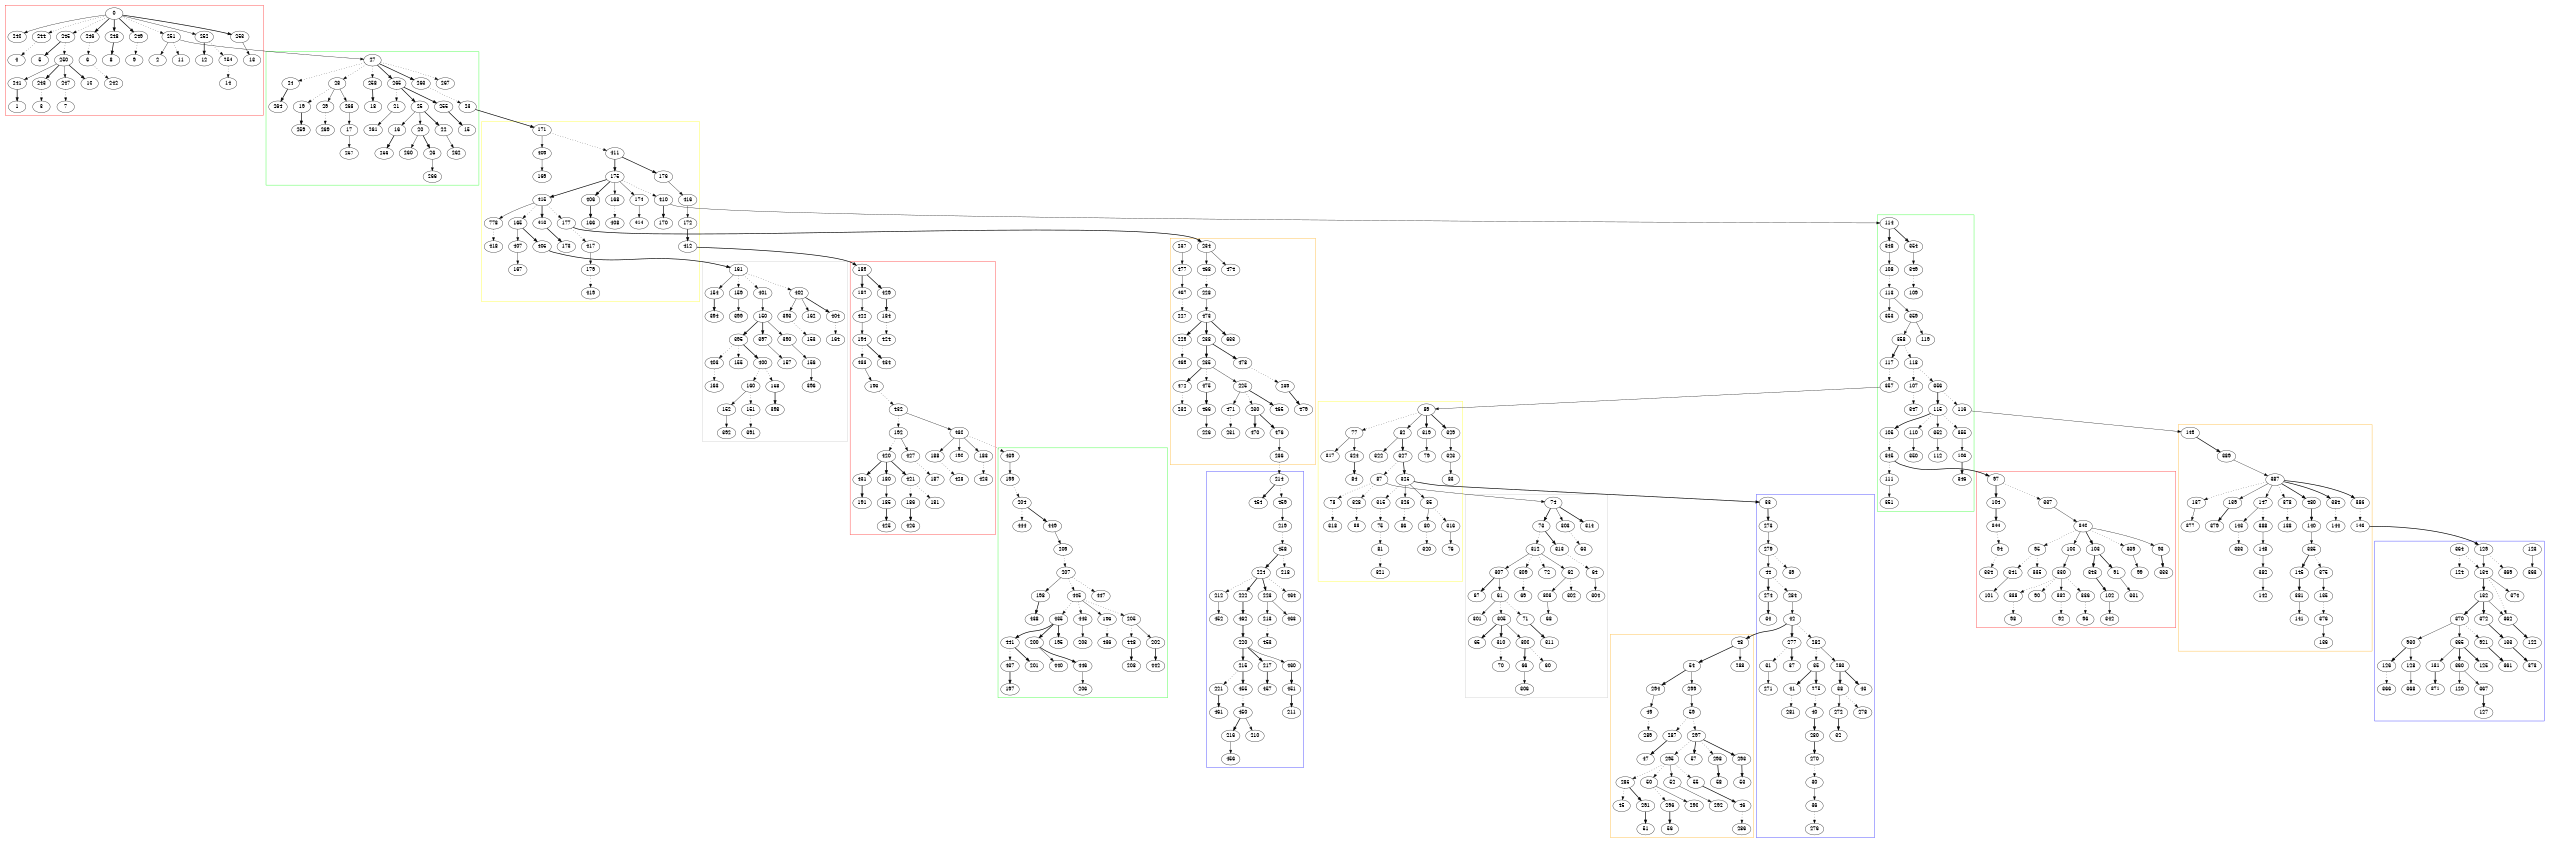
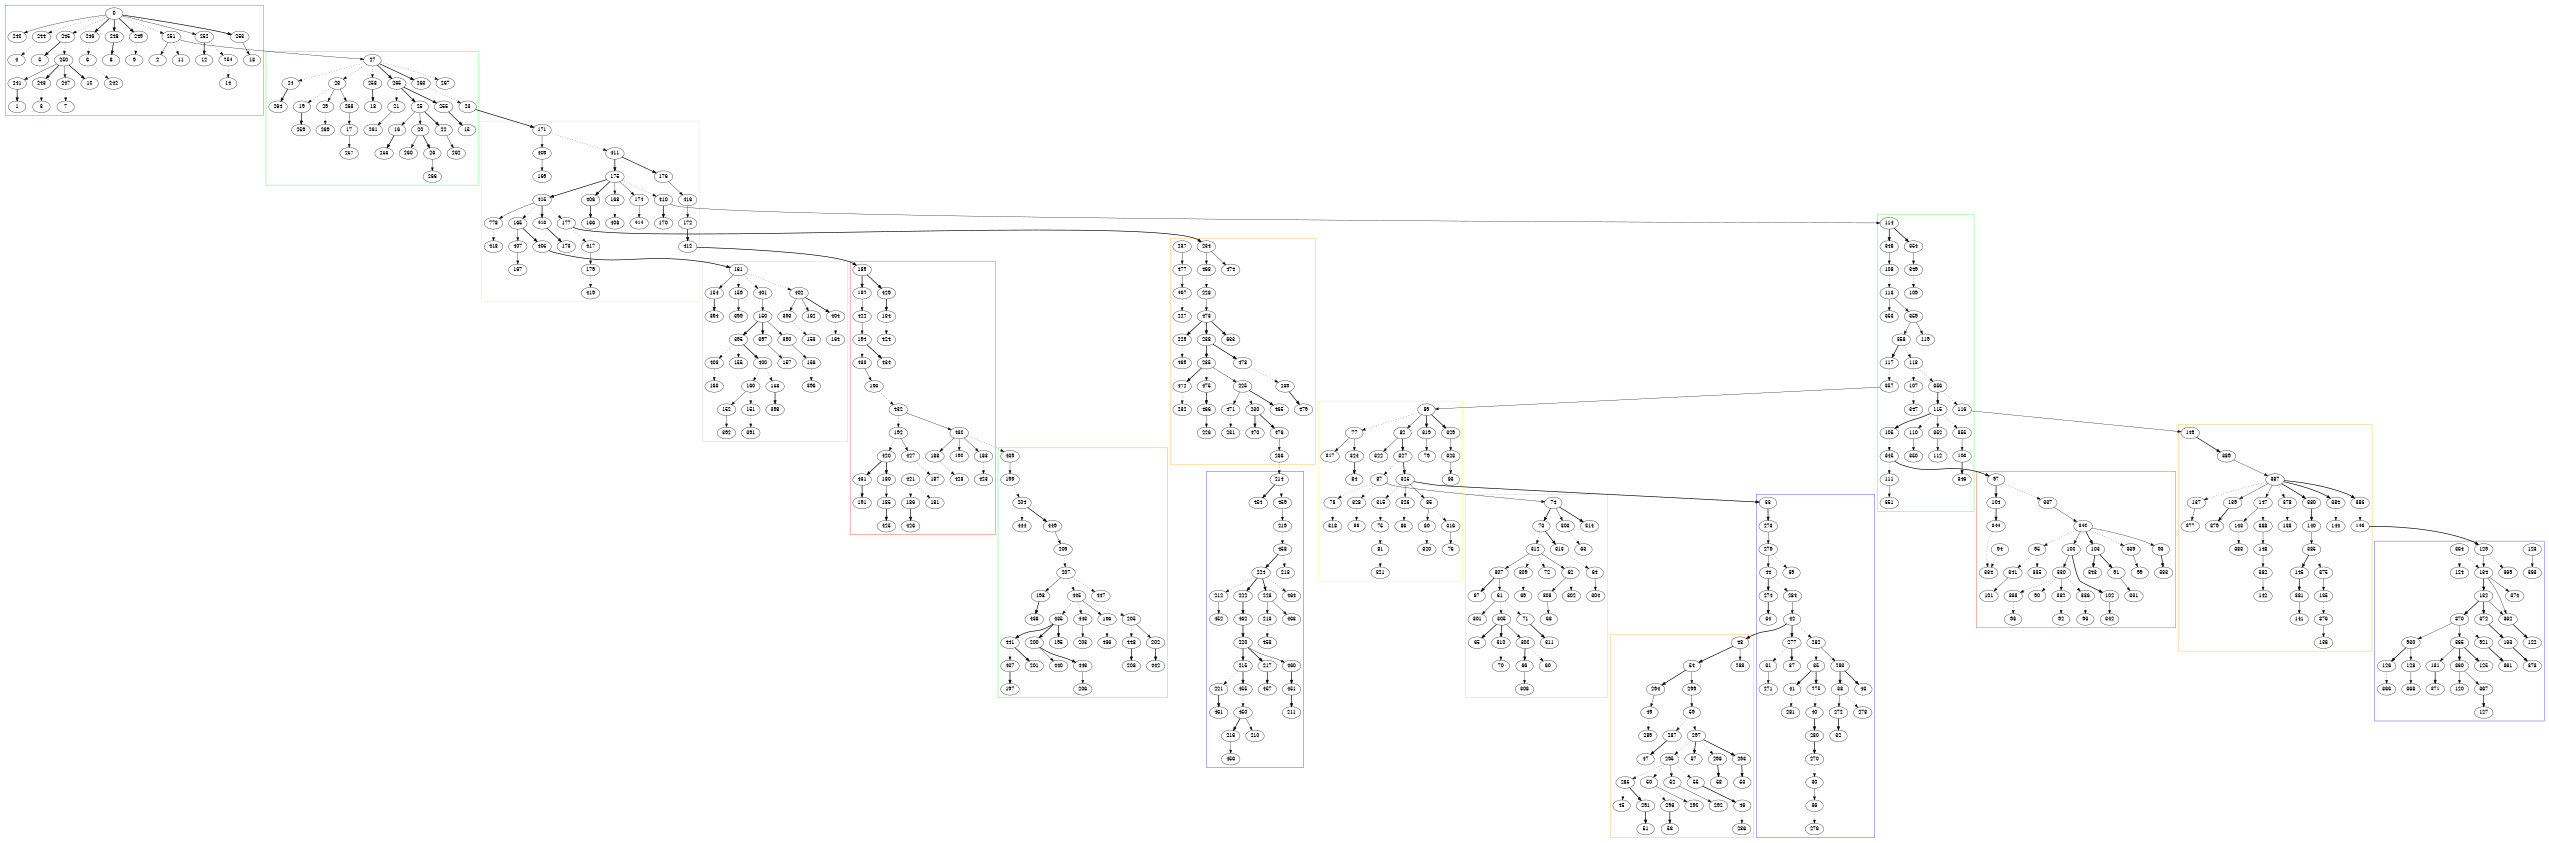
  strict digraph {
    edge [style=dotted]
    75
    81
    321
    77
    317
    324
    84
    78
    318
    80
    320
    82
    322
    327
    87
    325
    85
    316
    76
    328
    88
    89
    319
    329
    79
    323
    315
    83
    326
    86
    61
    71
    301
    305
    311
    300
    65
    310
    62
    302
    308
    68
    64
    304
    66
    306
    73
    312
    313
    307
    309
    72
    74
    303
    314
    63
    60
    70
    67
    69
    150
    390
    395
    397
    156
    155
    400
    403
    157
    151
    391
    152
    392
    154
    394
    396
    158
    398
    159
    399
    160
    161
    401
    402
    393
    162
    404
    153
    163
    164
    180
    185
    425
    182
    422
    194
    183
    423
    184
    424
    186
    426
    188
    428
    189
    429
    192
    420
    427
    421
    431
    187
    193
    432
    430
    433
    434
    181
    191
    190
    30
    36
    276
    31
    271
    33
    273
    279
    35
    41
    275
    281
    40
    38
    272
    278
    32
    280
    270
    42
    277
    282
    37
    283
    44
    274
    284
    34
    39
    43
    91
    331
    93
    333
    94
    334
    95
    335
    341
    101
    97
    104
    337
    344
    340
    100
    102
    330
    342
    90
    332
    336
    338
    103
    343
    92
    96
    98
    339
    99
    225
    230
    465
    471
    470
    476
    231
    228
    473
    229
    238
    n192 [label=633]
    469
    236
    234
    468
    474
    235
    472
    475
    232
    466
    237
    477
    467
    478
    239
    479
    226
    227
    135
    376
    136
    137
    377
    139
    379
    140
    385
    145
    375
    143
    383
    381
    141
    147
    388
    148
    382
    142
    149
    389
    387
    378
    138
-   380 [label=480]
+   380
    384
    144
    386
    146
    46
    286
    48
    54
    288
    294
    299
    49
    289
    50
    290
    296
    56
    52
    292
    59
    55
    287
    297
    47
    293
    295
    57
    298
    285
    45
    291
    51
    53
    58
    105
    345
    111
    106
    346
    107
    347
    108
    113
    353
    359
    110
    350
    351
    358
    119
    114
    348
    354
    349
    115
    352
    355
    112
    117
    357
    118
    356
    116
    109
    n301 [label=921]
    361
    123
    363
    126
    366
    128
    368
    129
    134
    369
    132
    362
    364
    374
    n316 [label=930]
    131
    371
    370
    372
    365
    133
    373
    122
    124
    360
    120
    367
    127
    125
    16
    256
    17
    257
    19
    259
    20
    26
    260
    266
    21
    261
    22
    262
    24
    264
    25
    27
    28
    258
    263
    265
    267
    29
    268
    18
    23
    255
    269
    15
    212
    452
    213
    453
    214
    454
    459
    219
    215
    221
    455
    461
    450
    216
    456
    217
    457
    458
    224
    218
    220
    460
    451
    222
    462
    223
    463
    464
    210
    211
    196
    436
    198
    438
    199
    204
    444
    449
    200
    440
    446
    206
    202
    442
    209
    205
    448
    208
    207
    445
    447
    435
    443
    195
    441
    437
    201
    197
    439
    203
    165
    405
    407
    167
    168
    408
    171
    409
    411
    169
    175
    176
    172
    412
    174
    414
    406
    410
    415
    166
    170
    177
    n443 [label=778]
    413
    416
    417
    179
    418
    419
    173
    0
    240
    244
    245
    246
    248
    249
    251
    252
    253
    4
    5
    250
    6
    8
    9
    2
    11
    12
    254
    13
    242
    241
    1
    243
    3
    247
    10
    7
    14
    subgraph cluster_1 {
      color=yellow
      75
      81
      321
      77
      317
      324
      84
      78
      318
      80
      320
      82
      322
      327
      87
      325
      85
      316
      76
      328
      88
      89
      319
      329
      79
      323
      315
      83
      326
      86
    }
    subgraph cluster_2 {
      color=grey
      61
      71
      301
      305
      311
      300
      65
      310
      62
      302
      308
      68
      64
      304
      66
      306
      73
      312
      313
      307
      309
      72
      74
      303
      314
      63
      60
      70
      67
      69
    }
    subgraph cluster_3 {
      color=grey
      150
      390
      395
      397
      156
      155
      400
      403
      157
      151
      391
      152
      392
      154
      394
      396
      158
      398
      159
      399
      160
      161
      401
      402
      393
      162
      404
      153
      163
      164
    }
    subgraph cluster_4 {
      color=red
      180
      185
      425
      182
      422
      194
      183
      423
      184
      424
      186
      426
      188
      428
      189
      429
      192
      420
      427
      421
      431
      187
      193
      432
      430
      433
      434
      181
      191
      190
    }
    subgraph cluster_5 {
      color=blue
      30
      36
      276
      31
      271
      33
      273
      279
      35
      41
      275
      281
      40
      38
      272
      278
      32
      280
      270
      42
      277
      282
      37
      283
      44
      274
      284
      34
      39
      43
    }
    subgraph cluster_6 {
      color=red
      91
      331
      93
      333
      94
      334
      95
      335
      341
      101
      97
      104
      337
      344
      340
      100
      102
      330
      342
      90
      332
      336
      338
      103
      343
      92
      96
      98
      339
      99
    }
    subgraph cluster_7 {
      color=orange
      225
      230
      465
      471
      470
      476
      231
      228
      473
      229
      238
      n192
      469
      236
      234
      468
      474
      235
      472
      475
      232
      466
      237
      477
      467
      478
      239
      479
      226
      227
    }
    subgraph cluster_8 {
      color=orange
      135
      376
      136
      137
      377
      139
      379
      140
      385
      145
      375
      143
      383
      381
      141
      147
      388
      148
      382
      142
      149
      389
      387
      378
      138
      380
      384
      144
      386
      146
    }
    subgraph cluster_9 {
      color=orange
      46
      286
      48
      54
      288
      294
      299
      49
      289
      50
      290
      296
      56
      52
      292
      59
      55
      287
      297
      47
      293
      295
      57
      298
      285
      45
      291
      51
      53
      58
    }
    subgraph cluster_10 {
      color=green
      105
      345
      111
      106
      346
      107
      347
      108
      113
      353
      359
      110
      350
      351
      358
      119
      114
      348
      354
      349
      115
      352
      355
      112
      117
      357
      118
      356
      116
      109
    }
    subgraph cluster_11 {
      color=blue
      n301
      361
      123
      363
      126
      366
      128
      368
      129
      134
      369
      132
      362
      364
      374
      n316
      131
      371
      370
      372
      365
      133
      373
      122
      124
      360
      120
      367
      127
      125
    }
    subgraph cluster_12 {
      color=green
      16
      256
      17
      257
      19
      259
      20
      26
      260
      266
      21
      261
      22
      262
      24
      264
      25
      27
      28
      258
      263
      265
      267
      29
      268
      18
      23
      255
      269
      15
    }
    subgraph cluster_13 {
      color=blue
      212
      452
      213
      453
      214
      454
      459
      219
      215
      221
      455
      461
      450
      216
      456
      217
      457
      458
      224
      218
      220
      460
      451
      222
      462
      223
      463
      464
      210
      211
    }
    subgraph cluster_14 {
      color=green
      196
      436
      198
      438
      199
      204
      444
      449
      200
      440
      446
      206
      202
      442
      209
      205
      448
      208
      207
      445
      447
      435
      443
      195
      441
      437
      201
      197
      439
      203
    }
    subgraph cluster_15 {
      color=yellow
      165
      405
      407
      167
      168
      408
      171
      409
      411
      169
      175
      176
      172
      412
      174
      414
      406
      410
      415
      166
      170
      177
      n443
      413
      416
      417
      179
      418
      419
      173
    }
    subgraph cluster_16 {
      color=red
      0
      240
      244
      245
      246
      248
      249
      251
      252
      253
      4
      5
      250
      6
      8
      9
      2
      11
      12
      254
      13
      242
      241
      1
      243
      3
      247
      10
      7
      14
    }
    75 -> 81
    81 -> 321
    77 -> 317 [style=solid]
    77 -> 324 [style=solid]
    324 -> 84 [style=bold]
    78 -> 318
    80 -> 320
    82 -> 322 [style=solid]
    82 -> 327 [style=bold]
    327 -> 87
    327 -> 325 [style=bold]
    87 -> 78
    87 -> 328
    87 -> 74 [style=solid]
    325 -> 85 [style=solid]
    325 -> 315
    325 -> 326 [style=solid]
    325 -> 33 [style=bold]
    85 -> 80 [style=solid]
    85 -> 316
    316 -> 76 [style=solid]
    328 -> 88
    89 -> 77
    89 -> 82 [style=solid]
    89 -> 319 [style=bold]
    89 -> 329 [style=bold]
    319 -> 79 [style=solid]
    329 -> 323 [style=solid]
    323 -> 83 [style=solid]
    315 -> 75
    326 -> 86
    61 -> 71
    61 -> 301 [style=solid]
    61 -> 305
    71 -> 311 [style=bold]
    305 -> 300 [style=solid]
    305 -> 65 [style=bold]
    305 -> 310 [style=bold]
    300 -> 66 [style=bold]
    300 -> 60
    310 -> 70
    62 -> 302
    62 -> 308 [style=solid]
    308 -> 68 [style=solid]
    64 -> 304 [style=solid]
    66 -> 306 [style=solid]
    73 -> 312
    73 -> 313 [style=bold]
    312 -> 62 [style=solid]
    312 -> 307 [style=solid]
    312 -> 309
    312 -> 72
    313 -> 64
    307 -> 61 [style=solid]
    307 -> 67 [style=bold]
    309 -> 69
    74 -> 73 [style=bold]
    74 -> 303 [style=solid]
    74 -> 314 [style=bold]
    303 -> 63
    150 -> 390 [style=solid]
    150 -> 395 [style=bold]
    150 -> 397 [style=bold]
    390 -> 156 [style=solid]
    395 -> 155
    395 -> 400 [style=bold]
    395 -> 403
    397 -> 157 [style=solid]
-   156 -> 396 [style=solid]
+   156 -> 396
    400 -> 158
    400 -> 160
    403 -> 163
    151 -> 391
    152 -> 392 [style=solid]
    154 -> 394 [style=bold]
    158 -> 398 [style=bold]
    159 -> 399 [style=solid]
    160 -> 151
    160 -> 152 [style=solid]
    161 -> 154 [style=solid]
    161 -> 159
    161 -> 401
    161 -> 402
    401 -> 150 [style=solid]
    402 -> 393 [style=solid]
    402 -> 162 [style=solid]
    402 -> 404 [style=bold]
    393 -> 153
    404 -> 164
    180 -> 185 [style=solid]
    185 -> 425 [style=bold]
    182 -> 422 [style=solid]
    422 -> 194 [style=solid]
    194 -> 433
    194 -> 434 [style=bold]
    183 -> 423
    184 -> 424
    186 -> 426 [style=bold]
    188 -> 428
    189 -> 182 [style=bold]
    189 -> 429 [style=bold]
    429 -> 184 [style=bold]
    192 -> 420
    192 -> 427 [style=solid]
    420 -> 180 [style=bold]
-   420 -> 421 [style=bold]
    420 -> 431 [style=bold]
    427 -> 187
    421 -> 186
    421 -> 181
    431 -> 191 [style=bold]
    193 -> 432
    432 -> 192
    432 -> 430 [style=solid]
    430 -> 183 [style=solid]
    430 -> 188 [style=solid]
    430 -> 190 [style=solid]
    430 -> 439
    433 -> 193 [style=solid]
    30 -> 36 [style=solid]
    36 -> 276
    31 -> 271 [style=solid]
    33 -> 273 [style=bold]
    273 -> 279 [style=solid]
    279 -> 44 [style=solid]
    279 -> 39
    35 -> 41 [style=bold]
    35 -> 275 [style=bold]
    41 -> 281
    275 -> 40
    40 -> 280 [style=bold]
    38 -> 272 [style=solid]
    38 -> 278
    272 -> 32 [style=bold]
    280 -> 270 [style=bold]
    270 -> 30
    42 -> 277 [style=bold]
    42 -> 282
    42 -> 48 [style=bold]
    277 -> 31
    277 -> 37 [style=bold]
    282 -> 35
    282 -> 283 [style=solid]
    283 -> 38 [style=bold]
    283 -> 43 [style=bold]
    44 -> 274 [style=bold]
    44 -> 284
    274 -> 34 [style=bold]
    284 -> 42 [style=solid]
    91 -> 331 [style=solid]
    93 -> 333 [style=bold]
    94 -> 334
    95 -> 335
    95 -> 341
    341 -> 101 [style=solid]
    97 -> 104 [style=bold]
    97 -> 337
    104 -> 344 [style=bold]
    337 -> 340 [style=solid]
-   344 -> 94
+   344 -> 334
    340 -> 93 [style=solid]
    340 -> 95
    340 -> 100 [style=solid]
    340 -> 103 [style=bold]
    340 -> 339
-   343 -> 102 [style=bold]
+   100 -> 102 [style=bold]
    100 -> 330 [style=solid]
    102 -> 342 [style=solid]
    330 -> 90
    330 -> 332 [style=solid]
    330 -> 336
    330 -> 338
    332 -> 92
    336 -> 96
    338 -> 98
    103 -> 91 [style=bold]
    103 -> 343 [style=bold]
    339 -> 99 [style=solid]
    225 -> 230
    225 -> 465 [style=bold]
    225 -> 471 [style=solid]
    230 -> 470 [style=bold]
    230 -> 476 [style=bold]
    471 -> 231
    476 -> 236 [style=solid]
    228 -> 473 [style=solid]
    473 -> 229 [style=bold]
    473 -> 238 [style=bold]
    473 -> n192 [style=bold]
    229 -> 469
    238 -> 235 [style=bold]
    238 -> 478 [style=bold]
    236 -> 214
    234 -> 468 [style=solid]
    234 -> 474 [style=solid]
    468 -> 228
    235 -> 225 [style=solid]
    235 -> 472 [style=bold]
    235 -> 475
    472 -> 232
    475 -> 466 [style=bold]
    466 -> 226 [style=solid]
    237 -> 477 [style=solid]
    477 -> 467 [style=solid]
    467 -> 227
    478 -> 239
    239 -> 479 [style=bold]
    135 -> 376
    376 -> 136 [style=solid]
    137 -> 377 [style=solid]
    139 -> 379 [style=bold]
    140 -> 385 [style=solid]
    385 -> 145 [style=bold]
    385 -> 375
    145 -> 381 [style=bold]
    375 -> 135 [style=solid]
    143 -> 383
    381 -> 141 [style=solid]
    147 -> 143 [style=solid]
    147 -> 388
    388 -> 148 [style=solid]
    148 -> 382 [style=solid]
    382 -> 142 [style=solid]
    149 -> 389 [style=bold]
    389 -> 387 [style=solid]
    387 -> 137
    387 -> 139 [style=solid]
    387 -> 147 [style=solid]
    387 -> 378
    387 -> 380 [style=bold]
    387 -> 384 [style=bold]
    387 -> 386 [style=bold]
    378 -> 138
    380 -> 140 [style=bold]
    384 -> 144
    386 -> 146
    146 -> 129 [style=bold]
    46 -> 286
    48 -> 54 [style=bold]
    48 -> 288 [style=solid]
    54 -> 294 [style=bold]
    54 -> 299 [style=solid]
    294 -> 49 [style=solid]
    299 -> 59 [style=solid]
    49 -> 289
    50 -> 290 [style=solid]
    50 -> 296
    296 -> 56 [style=bold]
    52 -> 292 [style=solid]
    59 -> 287
    59 -> 297
    55 -> 46 [style=bold]
    287 -> 47 [style=bold]
    297 -> 293 [style=bold]
    297 -> 295
    297 -> 57 [style=bold]
    297 -> 298
    293 -> 53 [style=bold]
    295 -> 50
    295 -> 52 [style=solid]
    295 -> 55
    295 -> 285
    298 -> 58 [style=bold]
    285 -> 45
    285 -> 291 [style=bold]
    291 -> 51 [style=bold]
    105 -> 345
    345 -> 97 [style=bold]
    345 -> 111
    111 -> 351 [style=solid]
    106 -> 346 [style=bold]
    107 -> 347
    108 -> 113
    113 -> 353 [style=solid]
    113 -> 359 [style=solid]
    359 -> 358 [style=solid]
    359 -> 119 [style=solid]
    110 -> 350 [style=solid]
    358 -> 117 [style=bold]
    358 -> 118
    114 -> 348 [style=bold]
    114 -> 354 [style=bold]
    348 -> 108 [style=solid]
    354 -> 349 [style=solid]
    349 -> 109
    115 -> 105 [style=bold]
    115 -> 110
    115 -> 352 [style=solid]
    115 -> 355
    352 -> 112 [style=solid]
    355 -> 106 [style=solid]
    117 -> 357
    357 -> 89 [style=solid]
    118 -> 107
    118 -> 356
    356 -> 115 [style=bold]
    356 -> 116
    116 -> 149 [style=solid]
    n301 -> 361 [style=bold]
    123 -> 363 [style=solid]
    126 -> 366
    128 -> 368 [style=solid]
    129 -> 134 [style=solid]
    129 -> 369
    134 -> 132 [style=bold]
-   134 -> 362
+   134 -> 362 [style=solid]
    134 -> 374 [style=solid]
    132 -> 362 [style=solid]
    132 -> 370 [style=bold]
    132 -> 372 [style=bold]
    362 -> 122 [style=bold]
    364 -> 134
    364 -> 124
    n316 -> 126 [style=bold]
    n316 -> 128 [style=solid]
    131 -> 371 [style=bold]
    370 -> n301
    370 -> n316 [style=solid]
    370 -> 365 [style=solid]
    372 -> 133 [style=bold]
    365 -> 131 [style=solid]
    365 -> 360 [style=bold]
    365 -> 125 [style=bold]
    133 -> 373 [style=bold]
    360 -> 120 [style=solid]
    360 -> 367 [style=solid]
    367 -> 127 [style=bold]
    16 -> 256 [style=bold]
    17 -> 257 [style=solid]
    19 -> 259 [style=bold]
    20 -> 26 [style=bold]
    20 -> 260 [style=solid]
    26 -> 266 [style=solid]
    21 -> 261 [style=solid]
    22 -> 262 [style=solid]
    24 -> 264 [style=bold]
    25 -> 16 [style=solid]
    25 -> 20 [style=solid]
    25 -> 22 [style=bold]
    27 -> 24
    27 -> 28
    27 -> 258
    27 -> 263 [style=bold]
    27 -> 265 [style=bold]
    27 -> 267
    28 -> 19
    28 -> 29 [style=solid]
    28 -> 268 [style=solid]
    258 -> 18 [style=bold]
    263 -> 23
    265 -> 21
    265 -> 25 [style=bold]
    265 -> 255 [style=bold]
    29 -> 269
    268 -> 17 [style=solid]
    23 -> 171 [style=bold]
    255 -> 15 [style=bold]
    212 -> 452 [style=solid]
    213 -> 453
    214 -> 454 [style=bold]
    214 -> 459
    459 -> 219 [style=solid]
    219 -> 458
    215 -> 221
    215 -> 455 [style=bold]
    221 -> 461 [style=bold]
    455 -> 450
    450 -> 216 [style=bold]
    450 -> 210 [style=solid]
    216 -> 456 [style=solid]
    217 -> 457 [style=bold]
    458 -> 224 [style=bold]
    458 -> 218
    224 -> 212
    224 -> 222 [style=bold]
    224 -> 223 [style=bold]
    224 -> 464
    220 -> 215 [style=bold]
    220 -> 217 [style=bold]
    220 -> 460 [style=solid]
    460 -> 451 [style=bold]
    451 -> 211 [style=bold]
    222 -> 462 [style=bold]
    462 -> 220 [style=bold]
    223 -> 213 [style=solid]
    223 -> 463 [style=solid]
    196 -> 436
    198 -> 438 [style=bold]
    199 -> 204
    204 -> 444
    204 -> 449 [style=bold]
    449 -> 209 [style=solid]
    200 -> 440 [style=solid]
    200 -> 446 [style=bold]
    446 -> 206 [style=solid]
    202 -> 442 [style=bold]
    209 -> 207
    205 -> 202 [style=solid]
    205 -> 448
    448 -> 208 [style=bold]
    207 -> 198 [style=solid]
    207 -> 445
    207 -> 447
    445 -> 196 [style=solid]
    445 -> 205
    445 -> 435
    445 -> 443
    435 -> 200 [style=bold]
    435 -> 195 [style=bold]
    435 -> 441 [style=bold]
    443 -> 203 [style=solid]
    441 -> 437
    441 -> 201 [style=bold]
    437 -> 197 [style=bold]
    439 -> 199 [style=solid]
    165 -> 405 [style=bold]
    165 -> 407 [style=solid]
    405 -> 161 [style=bold]
    407 -> 167 [style=solid]
    168 -> 408
    171 -> 409 [style=solid]
    171 -> 411
    409 -> 169 [style=solid]
    411 -> 175 [style=bold]
    411 -> 176 [style=bold]
    175 -> 168 [style=solid]
    175 -> 174 [style=solid]
    175 -> 406 [style=bold]
    175 -> 410
    175 -> 415 [style=bold]
    176 -> 416 [style=solid]
    172 -> 412 [style=bold]
    412 -> 189 [style=bold]
    174 -> 414 [style=solid]
    406 -> 166 [style=bold]
    410 -> 114 [style=solid]
    410 -> 170 [style=bold]
    415 -> 165
    415 -> 177
    415 -> n443 [style=solid]
    415 -> 413 [style=bold]
    177 -> 234 [style=bold]
    177 -> 417
    n443 -> 418
    413 -> 173 [style=bold]
    416 -> 172 [style=solid]
    417 -> 179 [style=solid]
    179 -> 419
    0 -> 240 [style=solid]
    0 -> 244
    0 -> 245
    0 -> 246 [style=bold]
    0 -> 248 [style=bold]
    0 -> 249 [style=bold]
    0 -> 251
    0 -> 252 [style=solid]
    0 -> 253 [style=bold]
    244 -> 4
    245 -> 5 [style=bold]
    245 -> 250
    246 -> 6
    248 -> 8 [style=bold]
    249 -> 9
    251 -> 27 [style=solid]
    251 -> 2 [style=solid]
    251 -> 11
    252 -> 12 [style=bold]
    252 -> 254
    253 -> 13 [style=solid]
    250 -> 241 [style=solid]
    250 -> 243 [style=bold]
    250 -> 247 [style=solid]
    250 -> 10 [style=bold]
    6 -> 242
    254 -> 14
    241 -> 1 [style=bold]
    243 -> 3
    247 -> 7
  }
